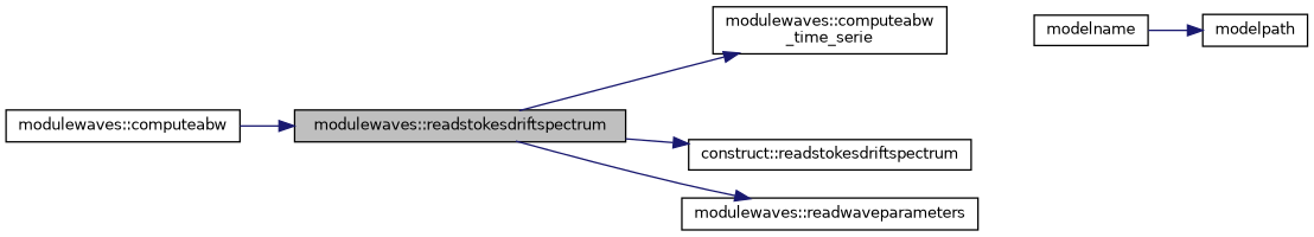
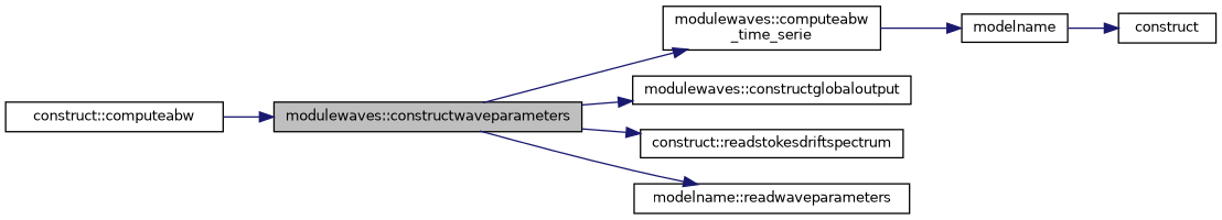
  digraph {
    rankdir=LR
    node [color=black fillcolor=white fontname=Helvetica fontsize=10 shape=record style=filled]
    edge [color=midnightblue fontname=Helvetica fontsize=10 labelfontname=Helvetica labelfontsize=10 style=solid]
-   n1 [fillcolor=grey75 fontcolor=black height=0.2 label="modulewaves::readstokesdriftspectrum" width=0.4]
+   n1 [fillcolor=grey75 fontcolor=black height=0.2 label="modulewaves::constructwaveparameters" width=0.4]
    n2 [height=0.2 label="modulewaves::computeabw\l_time_serie" width=0.4]
+   n3 [height=0.2 label="modulewaves::constructglobaloutput" width=0.4]
    n4 [height=0.2 label="construct::readstokesdriftspectrum" width=0.4]
-   n5 [height=0.2 label="modulewaves::readwaveparameters" width=0.4]
-   n6 [height=0.2 label="modulewaves::computeabw" width=0.4]
+   n5 [height=0.2 label="modelname::readwaveparameters" width=0.4]
+   n6 [height=0.2 label="construct::computeabw" width=0.4]
    n7 [height=0.2 label=modelname width=0.4]
-   n8 [height=0.2 label=modelpath width=0.4]
+   n8 [height=0.2 label=construct width=0.4]
    n1 -> n2
+   n1 -> n3
    n1 -> n4
    n1 -> n5
+   n2 -> n7
    n6 -> n1
    n7 -> n8
  }
